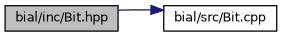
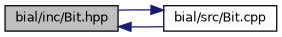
  digraph {
    rankdir=LR
    node [color=black fontname=Helvetica fontsize=10 shape=record style=filled]
    edge [color=midnightblue dir=back fontname=Helvetica fontsize=10 labelfontname=Helvetica labelfontsize=10 style=solid]
    n1 [fillcolor=grey75 fontcolor=black height=0.2 label="bial/inc/Bit.hpp" width=0.4]
    n2 [fillcolor=white height=0.2 label="bial/src/Bit.cpp" width=0.4]
+   n1 -> n2
    n2 -> n1
  }
